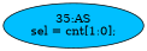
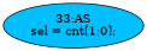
  strict digraph {
-   n1 [ast="<pyverilog.vparser.ast.Assign object at 0x7f3e073d2110>" def_var="['sel']" fillcolor=deepskyblue label="35:AS\nsel = cnt[1:0];" statements="[]" style=filled typ=Assign use_var="['cnt']"]
+   n1 [ast="<pyverilog.vparser.ast.Assign object at 0x7f3e073d2110>" def_var="['sel']" fillcolor=deepskyblue label="33:AS\nsel = cnt[1:0];" statements="[]" style=filled typ=Assign use_var="['cnt']"]
  }
